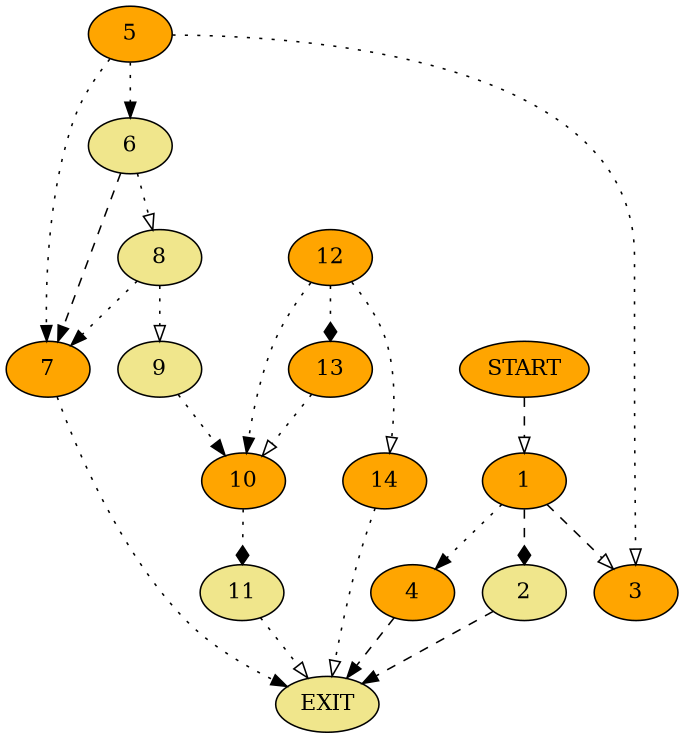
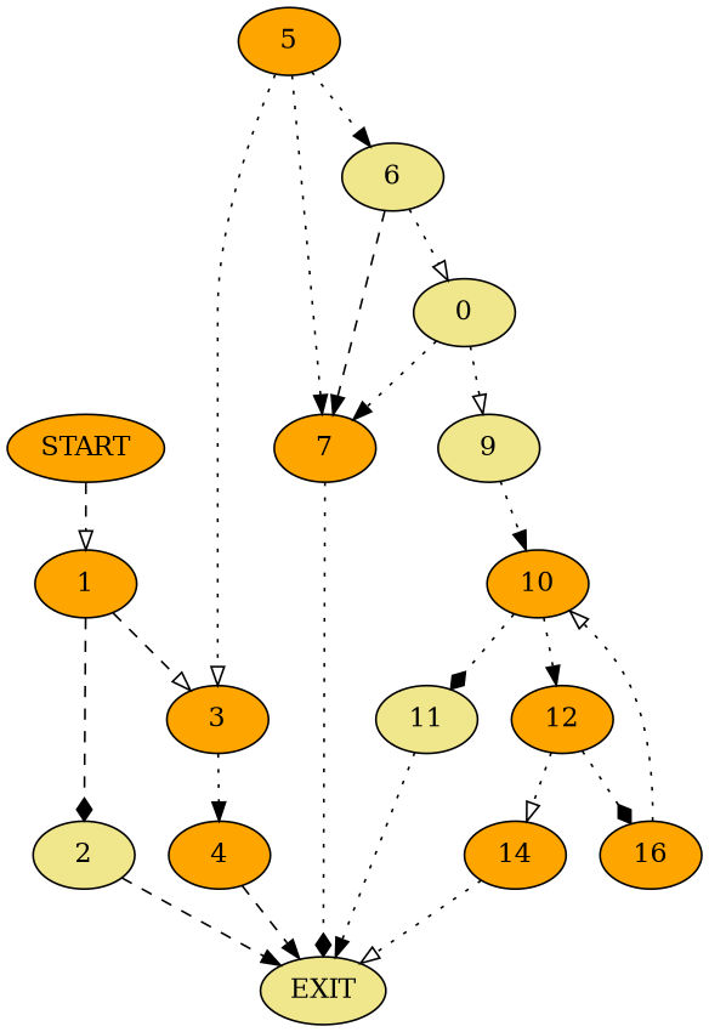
  digraph {
    node [fillcolor=orange style=filled]
    edge [arrowhead=onormal style=dotted]
    n1 [label=START]
    1
    2 [fillcolor=khaki]
    3
    n5 [fillcolor=khaki label=EXIT]
    4
    5
    6 [fillcolor=khaki]
    7
-   8 [fillcolor=khaki]
+   8 [fillcolor=khaki label=0]
    9 [fillcolor=khaki]
    10
    11 [fillcolor=khaki]
    12
-   13
+   13 [label=16]
    14
    n1 -> 1 [style=dashed]
    1 -> 2 [arrowhead=diamond style=dashed]
    1 -> 3 [style=dashed]
    2 -> n5 [arrowhead=normal style=dashed]
-   1 -> 4 [arrowhead=normal]
+   3 -> 4 [arrowhead=normal]
    4 -> n5 [arrowhead=normal style=dashed]
    5 -> 3
    5 -> 6 [arrowhead=normal]
    5 -> 7 [arrowhead=normal]
    6 -> 7 [arrowhead=normal style=dashed]
    6 -> 8
-   7 -> n5 [arrowhead=normal]
+   7 -> n5 [arrowhead=diamond]
    8 -> 7 [arrowhead=normal]
    8 -> 9
    9 -> 10 [arrowhead=normal]
    10 -> 11 [arrowhead=diamond]
-   12 -> 10 [arrowhead=normal]
-   11 -> n5
+   10 -> 12 [arrowhead=normal]
+   11 -> n5 [arrowhead=normal]
    12 -> 13 [arrowhead=diamond]
    12 -> 14
    13 -> 10
    14 -> n5
  }
